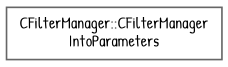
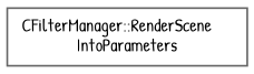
  digraph {
    rankdir=LR
    fontname="Patrick Hand"
-   n1 [color=gray40 fillcolor=white fontname="Patrick Hand" fontsize=10 height=0.2 label="CFilterManager::CFilterManager\lIntoParameters" shape=record style=filled width=0.4]
+   n1 [color=gray40 fillcolor=white fontname="Patrick Hand" fontsize=10 height=0.2 label="CFilterManager::RenderScene\lIntoParameters" shape=record style=filled width=0.4]
  }
